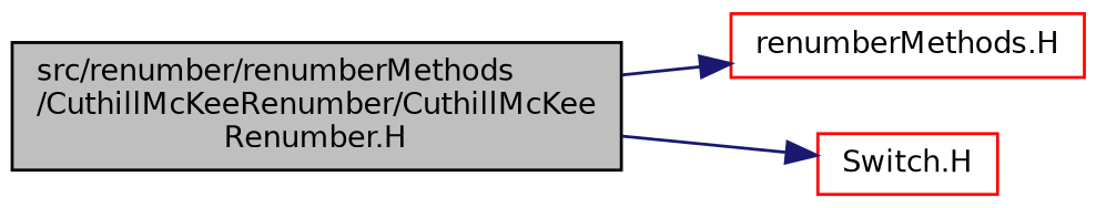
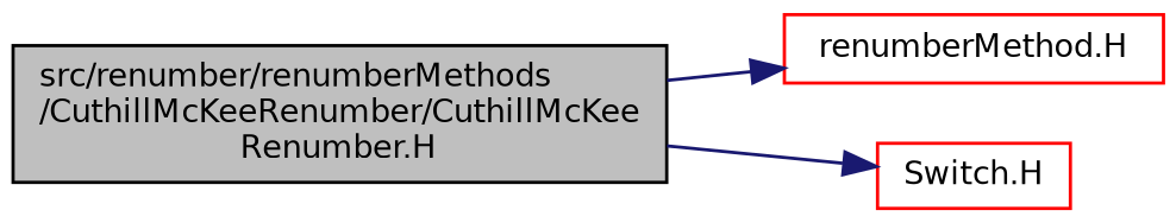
  digraph {
    rankdir=LR
    node [color=red fontname=Helvetica fontsize=10 shape=record]
    edge [color=midnightblue fontname=Helvetica fontsize=10 labelfontname=Helvetica labelfontsize=10 style=solid]
    n1 [color=black fillcolor=grey75 fontcolor=black height=0.2 label="src/renumber/renumberMethods\l/CuthillMcKeeRenumber/CuthillMcKee\lRenumber.H" style=filled width=0.4]
-   n2 [height=0.2 label="renumberMethods.H" width=0.4]
+   n2 [height=0.2 label="renumberMethod.H" width=0.4]
    n3 [height=0.2 label="Switch.H" width=0.4]
    n1 -> n2
    n1 -> n3
  }
